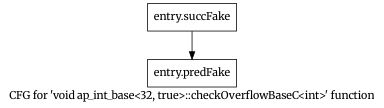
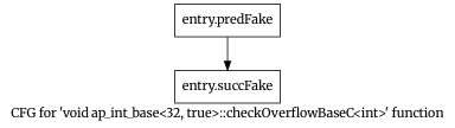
  digraph {
    label="CFG for 'void ap_int_base\<32, true\>::checkOverflowBaseC\<int\>' function"
    fontname=Merriweather
    node [shape=record fontname=Merriweather]
    n1 [label="{entry.predFake}"]
    n2 [filename="/home/omerfaruk/tools/Xilinx/Vitis_HLS/2023.2/include/etc/ap_int_base.h" label="{entry.succFake}" linenumber=753]
-   n2 -> n1 [execusionnum=36 filename="/home/omerfaruk/tools/Xilinx/Vitis_HLS/2023.2/include/etc/ap_int_base.h" fontname=Merriweather]
+   n1 -> n2 [execusionnum=36 filename="/home/omerfaruk/tools/Xilinx/Vitis_HLS/2023.2/include/etc/ap_int_base.h" fontname=Merriweather]
  }
